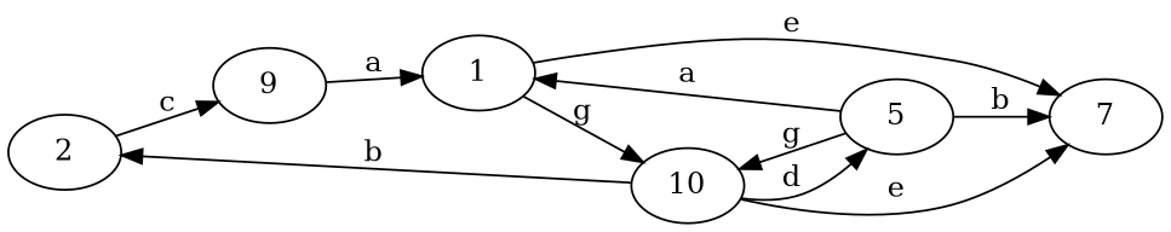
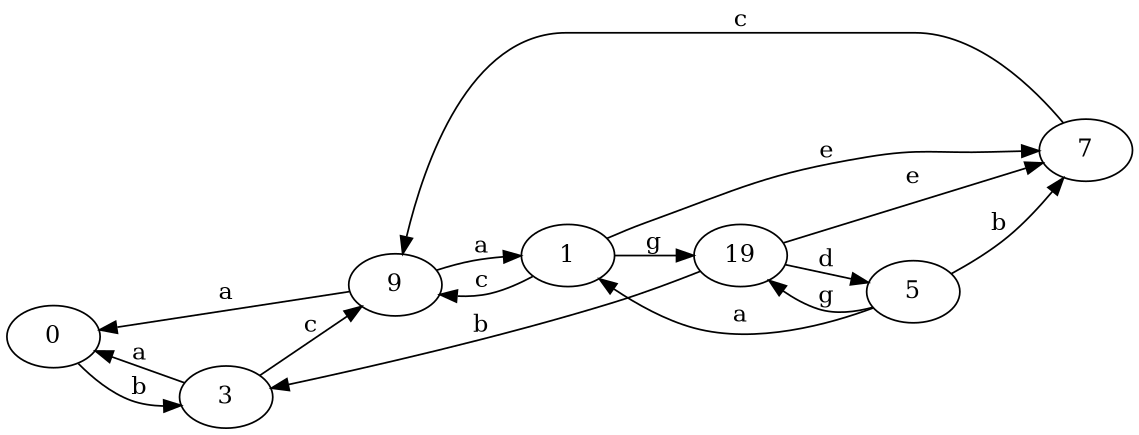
  strict digraph {
    rankdir=LR
-   2
+   0
+   2 [label=3]
    n3 [label=9]
    1
    7
-   10
+   10 [label=19]
    5
+   0 -> 2 [label=b]
+   2 -> 0 [label=a]
    2 -> n3 [label=c]
+   n3 -> 0 [label=a]
    n3 -> 1 [label=a]
+   1 -> n3 [label=c]
    1 -> 7 [label=e]
    1 -> 10 [label=g]
+   7 -> n3 [label=c]
    10 -> 2 [label=b]
    10 -> 7 [label=e]
    10 -> 5 [label=d]
    5 -> 1 [label=a]
    5 -> 7 [label=b]
    5 -> 10 [label=g]
  }
